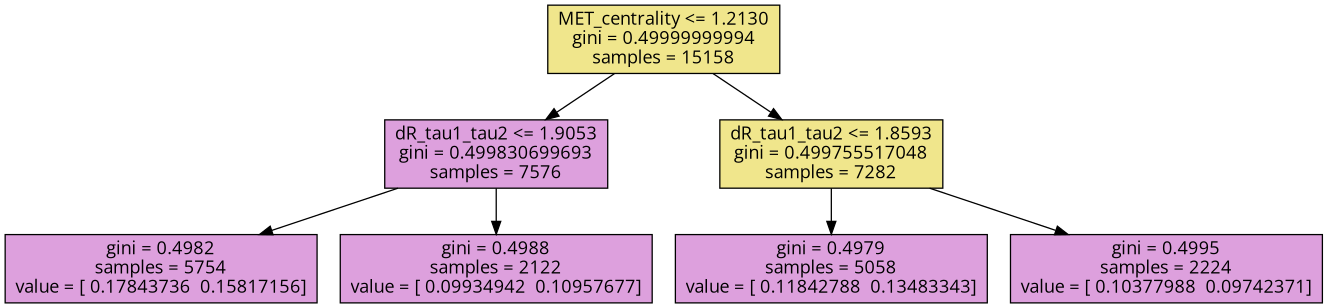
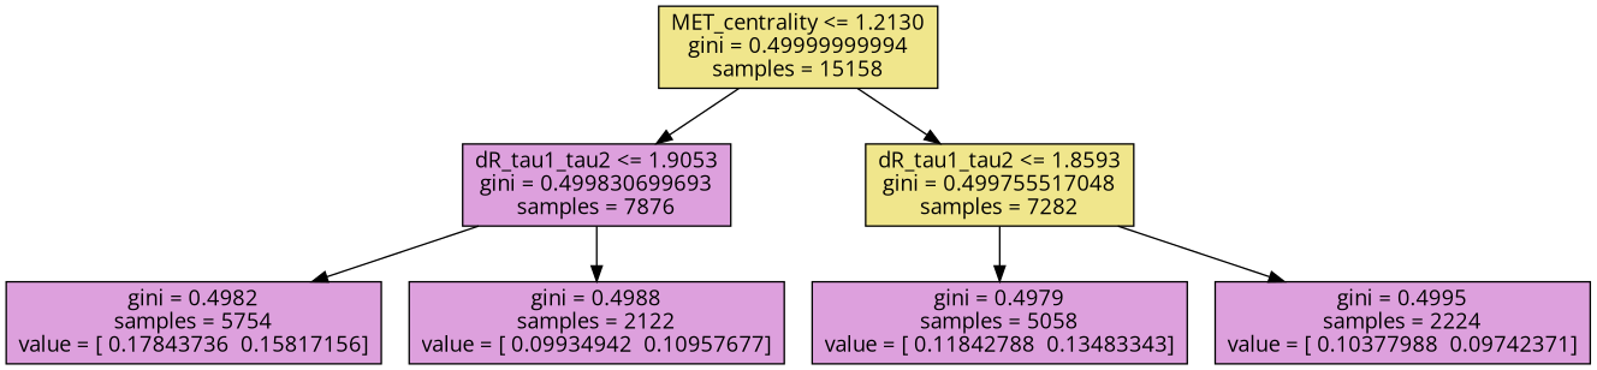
  digraph {
    fontname="Open Sans"
    node [shape=box style=filled fillcolor=plum fontname="Open Sans"]
    edge [fontname="Open Sans"]
    n1 [label="MET_centrality <= 1.2130\ngini = 0.49999999994\nsamples = 15158" fillcolor=khaki]
-   n2 [label="dR_tau1_tau2 <= 1.9053\ngini = 0.499830699693\nsamples = 7576"]
+   n2 [label="dR_tau1_tau2 <= 1.9053\ngini = 0.499830699693\nsamples = 7876"]
    n3 [label="dR_tau1_tau2 <= 1.8593\ngini = 0.499755517048\nsamples = 7282" fillcolor=khaki]
    n4 [label="gini = 0.4982\nsamples = 5754\nvalue = [ 0.17843736  0.15817156]"]
    n5 [label="gini = 0.4988\nsamples = 2122\nvalue = [ 0.09934942  0.10957677]"]
    n6 [label="gini = 0.4979\nsamples = 5058\nvalue = [ 0.11842788  0.13483343]"]
    n7 [label="gini = 0.4995\nsamples = 2224\nvalue = [ 0.10377988  0.09742371]"]
    n1 -> n2
    n1 -> n3
    n2 -> n4
    n2 -> n5
    n3 -> n6
    n3 -> n7
  }
